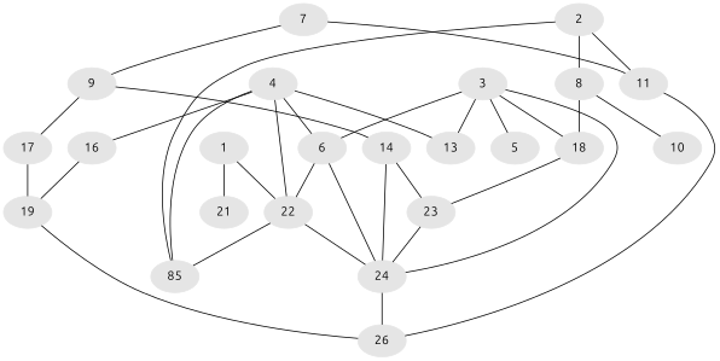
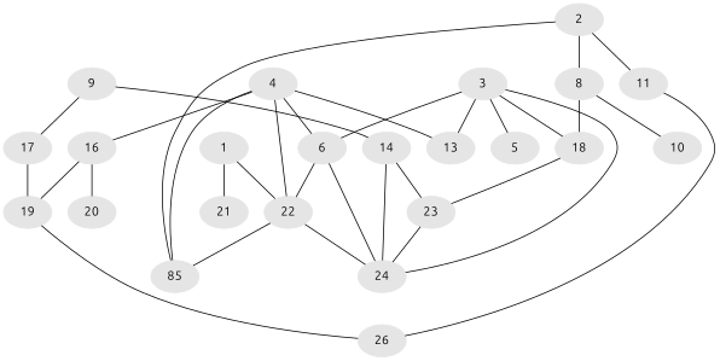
  graph {
    fontname=Ubuntu
    node [color=gray90 fontname=Ubuntu style=filled]
    edge [fontname=Ubuntu weight=1.0]
    1
    21
    22
    n4 [label=85]
    24
    2
    8
    11
    3
    5
    6
    13
    18
    10
    26
    23
    4
    16
    19
-   7
+   20
    9
    14
    17
    1 -- 21
    1 -- 22
    22 -- n4
    22 -- 24
-   24 -- 26
    2 -- n4
    2 -- 8
    2 -- 11
    8 -- 18
    8 -- 10
    11 -- 26
    3 -- 24
    3 -- 5
    3 -- 6
    3 -- 13 [weight=2.0]
    3 -- 18
    6 -- 22
    6 -- 24
    18 -- 23
    23 -- 24
    4 -- 22
    4 -- n4
    4 -- 6
    4 -- 13
    4 -- 16
    16 -- 19
+   16 -- 20
    19 -- 26
-   7 -- 11
-   7 -- 9
    9 -- 14 [weight=2.0]
    9 -- 17
    14 -- 24
    14 -- 23
    17 -- 19
  }
